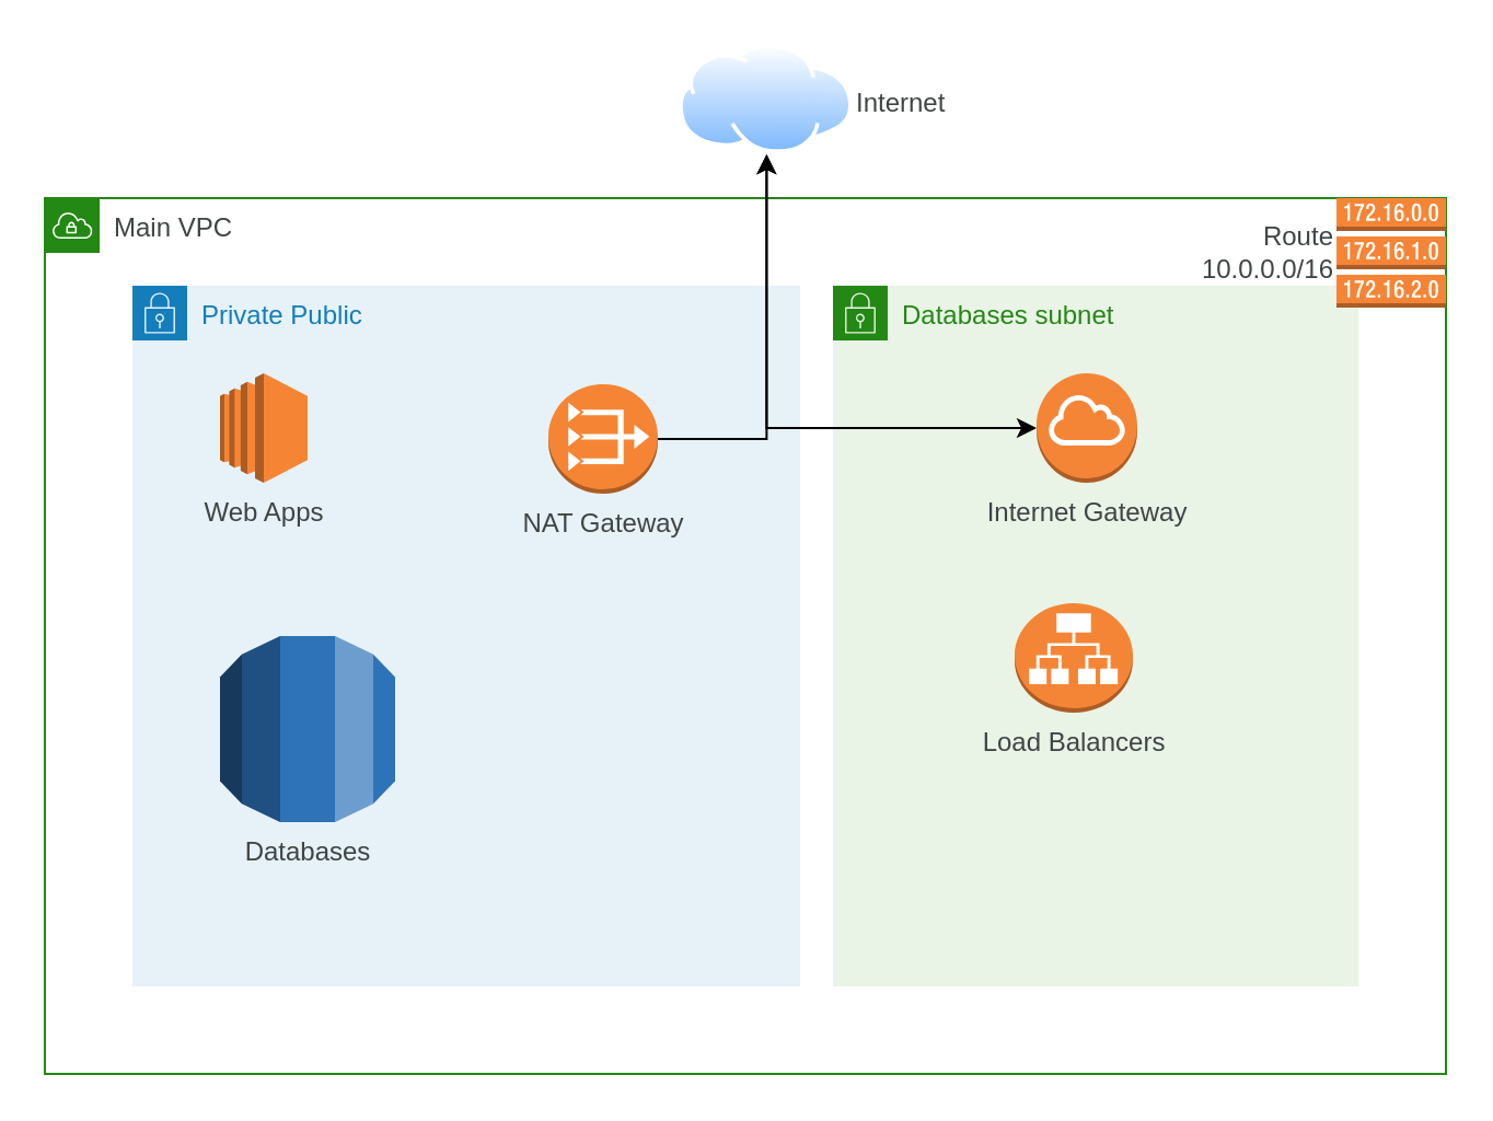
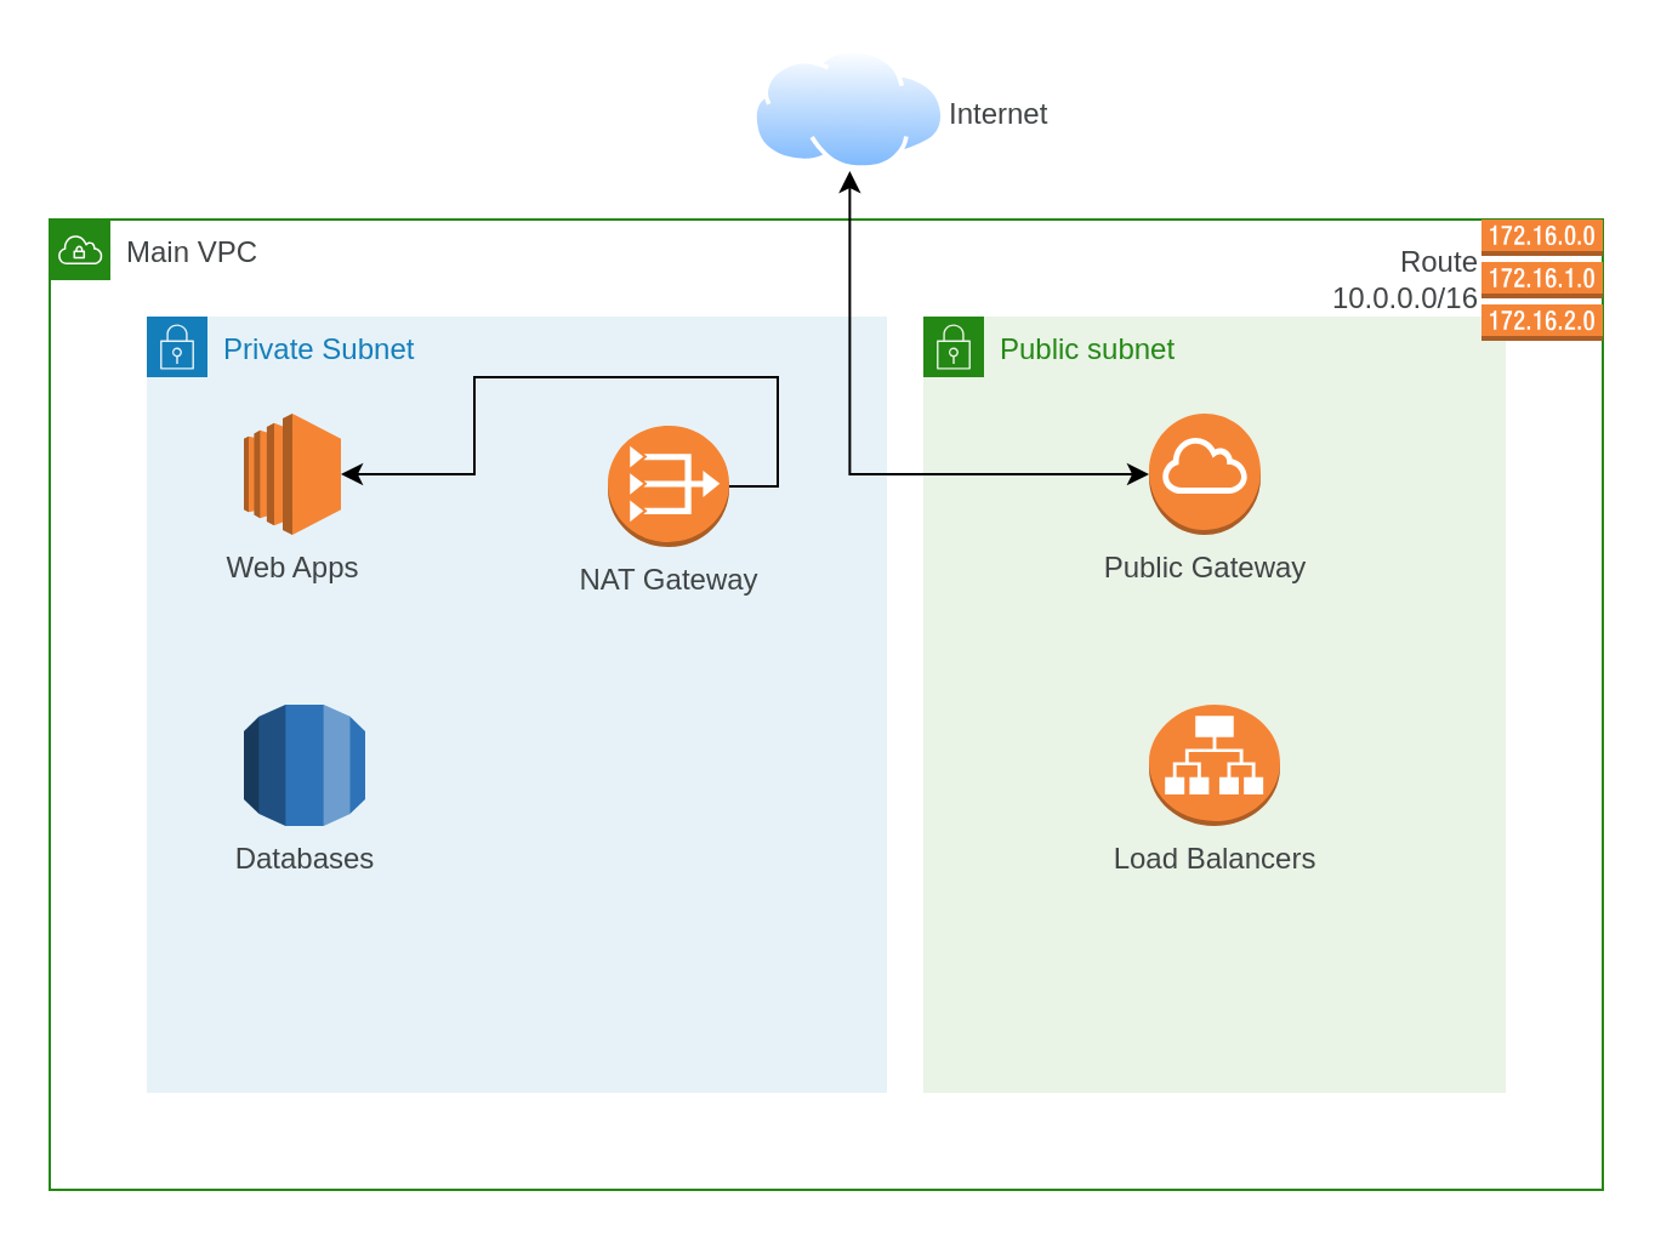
  <mxCell id="0" />
  <mxCell id="1" parent="0" />
  <mxCell id="2" value="&lt;font color=&quot;#404445&quot;&gt;Main VPC&lt;/font&gt;" style="points=[[0,0],[0.25,0],[0.5,0],[0.75,0],[1,0],[1,0.25],[1,0.5],[1,0.75],[1,1],[0.75,1],[0.5,1],[0.25,1],[0,1],[0,0.75],[0,0.5],[0,0.25]];outlineConnect=0;gradientColor=none;html=1;whiteSpace=wrap;fontSize=12;fontStyle=0;container=1;pointerEvents=0;collapsible=0;recursiveResize=0;shape=mxgraph.aws4.group;grIcon=mxgraph.aws4.group_vpc;strokeColor=#248814;fillColor=none;verticalAlign=top;align=left;spacingLeft=30;fontColor=#AAB7B8;dashed=0;" vertex="1" parent="1"><mxGeometry x="20" y="90" width="640" height="400" as="geometry" /></mxCell>
- <mxCell id="3" value="Private Public" style="points=[[0,0],[0.25,0],[0.5,0],[0.75,0],[1,0],[1,0.25],[1,0.5],[1,0.75],[1,1],[0.75,1],[0.5,1],[0.25,1],[0,1],[0,0.75],[0,0.5],[0,0.25]];outlineConnect=0;gradientColor=none;html=1;whiteSpace=wrap;fontSize=12;fontStyle=0;container=1;pointerEvents=0;collapsible=0;recursiveResize=0;shape=mxgraph.aws4.group;grIcon=mxgraph.aws4.group_security_group;grStroke=0;strokeColor=#147EBA;fillColor=#E6F2F8;verticalAlign=top;align=left;spacingLeft=30;fontColor=#147EBA;dashed=0;" vertex="1" parent="2"><mxGeometry x="40" y="40" width="305" height="320" as="geometry" /></mxCell>
+ <mxCell id="3" value="Private Subnet" style="points=[[0,0],[0.25,0],[0.5,0],[0.75,0],[1,0],[1,0.25],[1,0.5],[1,0.75],[1,1],[0.75,1],[0.5,1],[0.25,1],[0,1],[0,0.75],[0,0.5],[0,0.25]];outlineConnect=0;gradientColor=none;html=1;whiteSpace=wrap;fontSize=12;fontStyle=0;container=1;pointerEvents=0;collapsible=0;recursiveResize=0;shape=mxgraph.aws4.group;grIcon=mxgraph.aws4.group_security_group;grStroke=0;strokeColor=#147EBA;fillColor=#E6F2F8;verticalAlign=top;align=left;spacingLeft=30;fontColor=#147EBA;dashed=0;" vertex="1" parent="2"><mxGeometry x="40" y="40" width="305" height="320" as="geometry" /></mxCell>
  <mxCell id="4" value="Web Apps" style="outlineConnect=0;dashed=0;verticalLabelPosition=bottom;verticalAlign=top;align=center;html=1;shape=mxgraph.aws3.ec2;fillColor=#F58534;gradientColor=none;fontColor=#404445;" vertex="1" parent="3"><mxGeometry x="40" y="40" width="40" height="50" as="geometry" /></mxCell>
- <mxCell id="5" value="Databases" style="outlineConnect=0;dashed=0;verticalLabelPosition=bottom;verticalAlign=top;align=center;html=1;shape=mxgraph.aws3.rds;fillColor=#2E73B8;gradientColor=none;fontColor=#404445;" vertex="1" parent="3"><mxGeometry x="40" y="160" width="80" height="85" as="geometry" /></mxCell>
+ <mxCell id="5" value="Databases" style="outlineConnect=0;dashed=0;verticalLabelPosition=bottom;verticalAlign=top;align=center;html=1;shape=mxgraph.aws3.rds;fillColor=#2E73B8;gradientColor=none;fontColor=#404445;" vertex="1" parent="3"><mxGeometry x="40" y="160" width="50" height="50" as="geometry" /></mxCell>
  <mxCell id="6" value="NAT Gateway" style="outlineConnect=0;dashed=0;verticalLabelPosition=bottom;verticalAlign=top;align=center;html=1;shape=mxgraph.aws3.vpc_nat_gateway;fillColor=#F58534;gradientColor=none;fontColor=#404445;" vertex="1" parent="3"><mxGeometry x="190" y="45" width="50" height="50" as="geometry" /></mxCell>
- <mxCell id="7" value="Databases subnet" style="points=[[0,0],[0.25,0],[0.5,0],[0.75,0],[1,0],[1,0.25],[1,0.5],[1,0.75],[1,1],[0.75,1],[0.5,1],[0.25,1],[0,1],[0,0.75],[0,0.5],[0,0.25]];outlineConnect=0;gradientColor=none;html=1;whiteSpace=wrap;fontSize=12;fontStyle=0;container=1;pointerEvents=0;collapsible=0;recursiveResize=0;shape=mxgraph.aws4.group;grIcon=mxgraph.aws4.group_security_group;grStroke=0;strokeColor=#248814;fillColor=#E9F3E6;verticalAlign=top;align=left;spacingLeft=30;fontColor=#248814;dashed=0;" vertex="1" parent="2"><mxGeometry x="360" y="40" width="240" height="320" as="geometry" /></mxCell>
- <mxCell id="8" value="Load Balancers" style="outlineConnect=0;dashed=0;verticalLabelPosition=bottom;verticalAlign=top;align=center;html=1;shape=mxgraph.aws3.application_load_balancer;fillColor=#F58536;gradientColor=none;fontColor=#404445;" vertex="1" parent="7"><mxGeometry x="83" y="145" width="54" height="50" as="geometry" /></mxCell>
- <mxCell id="9" value="Internet Gateway" style="outlineConnect=0;dashed=0;verticalLabelPosition=bottom;verticalAlign=top;align=center;html=1;shape=mxgraph.aws3.internet_gateway;fillColor=#F58536;gradientColor=none;fontColor=#404445;" vertex="1" parent="7"><mxGeometry x="93" y="40" width="46" height="50" as="geometry" /></mxCell>
+ <mxCell id="7" value="Public subnet" style="points=[[0,0],[0.25,0],[0.5,0],[0.75,0],[1,0],[1,0.25],[1,0.5],[1,0.75],[1,1],[0.75,1],[0.5,1],[0.25,1],[0,1],[0,0.75],[0,0.5],[0,0.25]];outlineConnect=0;gradientColor=none;html=1;whiteSpace=wrap;fontSize=12;fontStyle=0;container=1;pointerEvents=0;collapsible=0;recursiveResize=0;shape=mxgraph.aws4.group;grIcon=mxgraph.aws4.group_security_group;grStroke=0;strokeColor=#248814;fillColor=#E9F3E6;verticalAlign=top;align=left;spacingLeft=30;fontColor=#248814;dashed=0;" vertex="1" parent="2"><mxGeometry x="360" y="40" width="240" height="320" as="geometry" /></mxCell>
+ <mxCell id="8" value="Load Balancers" style="outlineConnect=0;dashed=0;verticalLabelPosition=bottom;verticalAlign=top;align=center;html=1;shape=mxgraph.aws3.application_load_balancer;fillColor=#F58536;gradientColor=none;fontColor=#404445;" vertex="1" parent="7"><mxGeometry x="93" y="160" width="54" height="50" as="geometry" /></mxCell>
+ <mxCell id="9" value="Public Gateway" style="outlineConnect=0;dashed=0;verticalLabelPosition=bottom;verticalAlign=top;align=center;html=1;shape=mxgraph.aws3.internet_gateway;fillColor=#F58536;gradientColor=none;fontColor=#404445;" vertex="1" parent="7"><mxGeometry x="93" y="40" width="46" height="50" as="geometry" /></mxCell>
  <mxCell id="10" value="Route&lt;br&gt;10.0.0.0/16" style="outlineConnect=0;dashed=0;verticalLabelPosition=middle;verticalAlign=middle;align=right;html=1;shape=mxgraph.aws3.route_table;fillColor=#F58536;gradientColor=none;fontColor=#404445;labelPosition=left;" vertex="1" parent="2"><mxGeometry x="590" width="50" height="50" as="geometry" /></mxCell>
  <mxCell id="11" value="Internet" style="aspect=fixed;perimeter=ellipsePerimeter;html=1;align=left;shadow=0;dashed=0;spacingTop=3;image;image=img/lib/active_directory/internet_cloud.svg;fontColor=#404445;labelPosition=right;verticalLabelPosition=middle;verticalAlign=middle;" vertex="1" parent="1"><mxGeometry x="310" y="20" width="79.37" height="50" as="geometry" /></mxCell>
- <mxCell id="12" style="edgeStyle=orthogonalEdgeStyle;rounded=0;orthogonalLoop=1;jettySize=auto;html=1;exitX=1;exitY=0.5;exitDx=0;exitDy=0;exitPerimeter=0;fontColor=#404445;" edge="1" parent="1" source="6" target="11"><mxGeometry relative="1" as="geometry" /></mxCell>
+ <mxCell id="12" style="edgeStyle=orthogonalEdgeStyle;rounded=0;orthogonalLoop=1;jettySize=auto;html=1;exitX=1;exitY=0.5;exitDx=0;exitDy=0;exitPerimeter=0;fontColor=#404445;" edge="1" parent="1" source="6" target="4"><mxGeometry relative="1" as="geometry" /></mxCell>
  <mxCell id="13" style="edgeStyle=orthogonalEdgeStyle;rounded=0;orthogonalLoop=1;jettySize=auto;html=1;exitX=0;exitY=0.5;exitDx=0;exitDy=0;exitPerimeter=0;fontColor=#404445;startArrow=classic;startFill=1;" edge="1" parent="1" source="9" target="11"><mxGeometry relative="1" as="geometry" /></mxCell>
